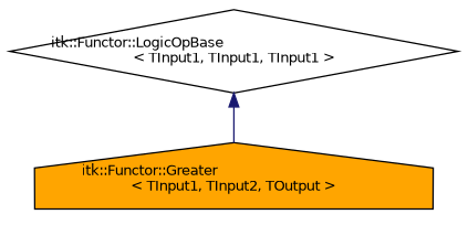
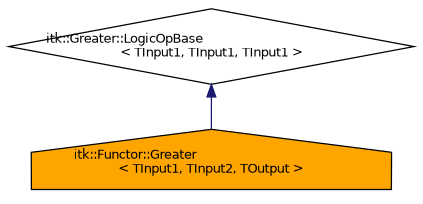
  digraph {
    node [color=black fontname=Helvetica fontsize=10 style=filled]
    n1 [fillcolor=orange fontcolor=black height=0.2 label="itk::Functor::Greater\l\< TInput1, TInput2, TOutput \>" shape=house width=0.4]
-   n2 [fillcolor=white height=0.2 label="itk::Functor::LogicOpBase\l\< TInput1, TInput1, TInput1 \>" shape=diamond width=0.4]
+   n2 [fillcolor=white height=0.2 label="itk::Greater::LogicOpBase\l\< TInput1, TInput1, TInput1 \>" shape=diamond width=0.4]
    n2 -> n1 [color=midnightblue dir=back fontname=Helvetica fontsize=10 labelfontname=Helvetica labelfontsize=10 style=solid]
  }
